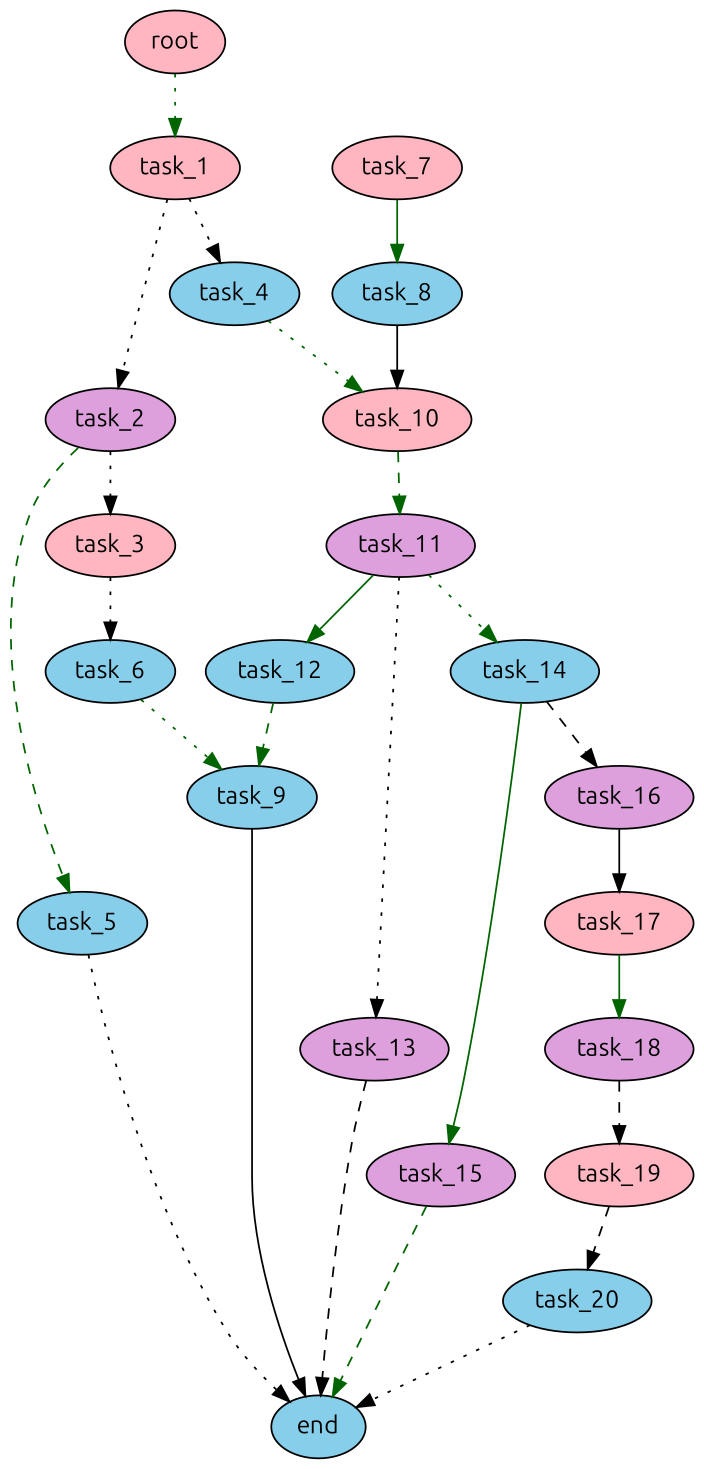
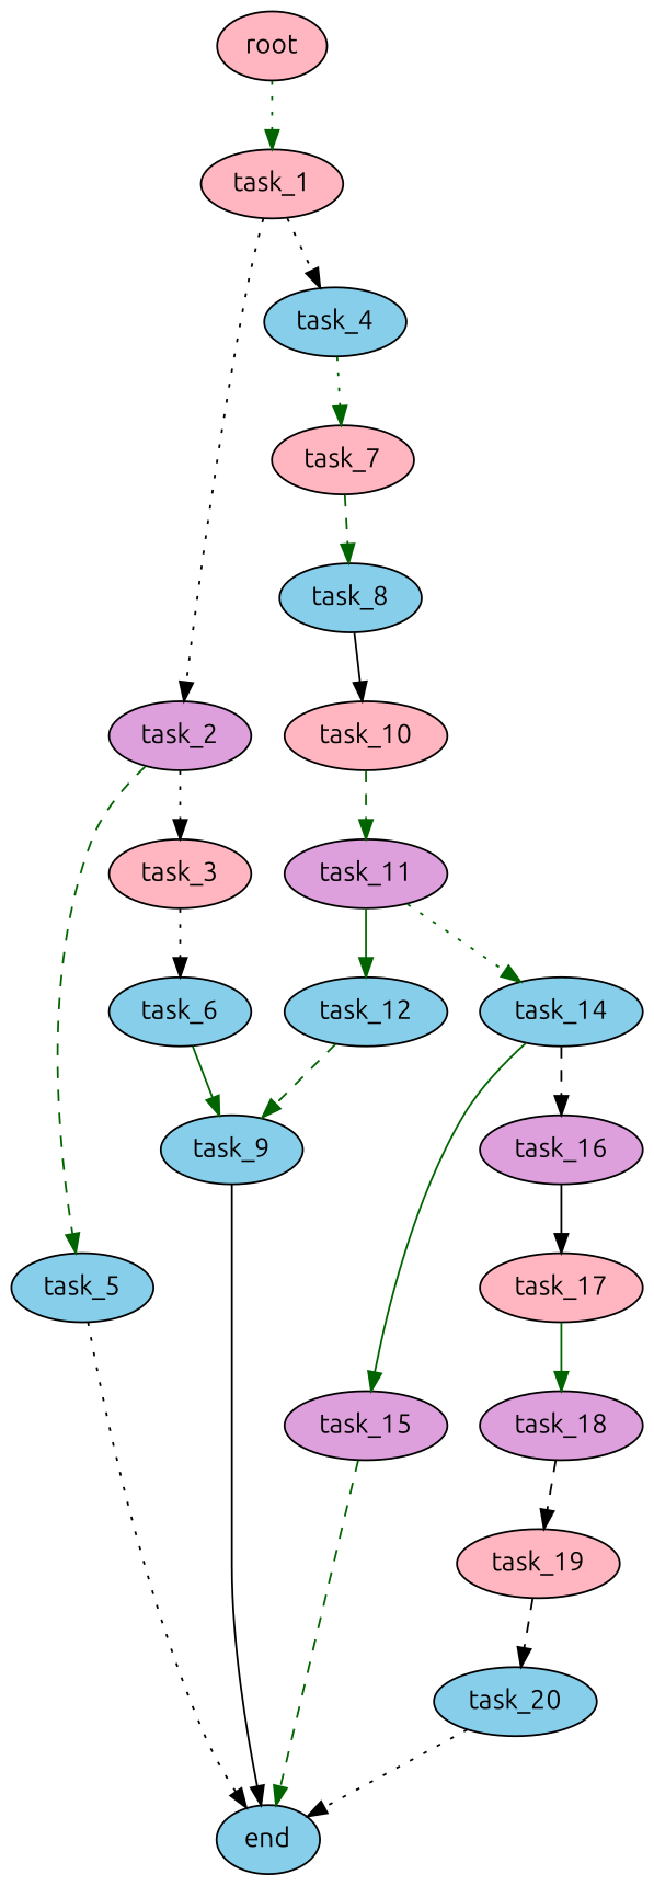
  digraph {
    fontname=Ubuntu
    node [fillcolor=skyblue fontname=Ubuntu style=filled]
    edge [color=black fontname=Ubuntu style=dotted]
    root [fillcolor=lightpink]
    task_1 [fillcolor=lightpink]
    task_2 [fillcolor=plum]
    task_4
    task_3 [fillcolor=lightpink]
    task_5
    task_7 [fillcolor=lightpink]
    task_6
    end
    task_9
    task_8
    task_10 [fillcolor=lightpink]
    task_11 [fillcolor=plum]
    task_12
-   task_13 [fillcolor=plum]
    task_14
    task_15 [fillcolor=plum]
    task_16 [fillcolor=plum]
    task_17 [fillcolor=lightpink]
    task_18 [fillcolor=plum]
    task_19 [fillcolor=lightpink]
    task_20
    root -> task_1 [color=darkgreen]
    task_1 -> task_2
    task_1 -> task_4
    task_2 -> task_3
    task_2 -> task_5 [color=darkgreen style=dashed]
-   task_4 -> task_10 [color=darkgreen]
+   task_4 -> task_7 [color=darkgreen]
    task_3 -> task_6
    task_5 -> end
-   task_7 -> task_8 [color=darkgreen style=solid]
-   task_6 -> task_9 [color=darkgreen]
+   task_7 -> task_8 [color=darkgreen style=dashed]
+   task_6 -> task_9 [color=darkgreen style=solid]
    task_9 -> end [style=solid]
    task_8 -> task_10 [style=solid]
    task_10 -> task_11 [color=darkgreen style=dashed]
    task_11 -> task_12 [color=darkgreen style=solid]
-   task_11 -> task_13
    task_11 -> task_14 [color=darkgreen]
    task_12 -> task_9 [color=darkgreen style=dashed]
-   task_13 -> end [style=dashed]
    task_14 -> task_15 [color=darkgreen style=solid]
    task_14 -> task_16 [style=dashed]
    task_15 -> end [color=darkgreen style=dashed]
    task_16 -> task_17 [style=solid]
    task_17 -> task_18 [color=darkgreen style=solid]
    task_18 -> task_19 [style=dashed]
    task_19 -> task_20 [style=dashed]
    task_20 -> end
  }
